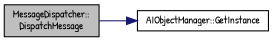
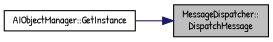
  digraph {
    rankdir=LR
    fontname="Patrick Hand"
    node [color=black fontname="Patrick Hand" fontsize=10 shape=record style=filled]
    n1 [fillcolor=grey75 fontcolor=black height=0.2 label="MessageDispatcher::\lDispatchMessage" width=0.4]
    n2 [fillcolor=white height=0.2 label="AIObjectManager::GetInstance" width=0.4]
-   n1 -> n2 [color=midnightblue fontname="Patrick Hand" fontsize=10 labelfontname=Helvetica labelfontsize=10 style=solid]
+   n2 -> n1 [color=midnightblue fontname="Patrick Hand" fontsize=10 labelfontname=Helvetica labelfontsize=10 style=solid]
  }
